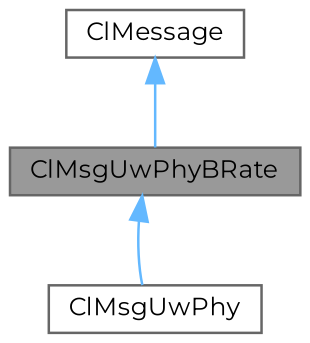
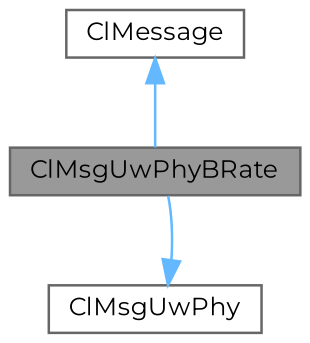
  digraph {
    fontname=Montserrat
    node [color=gray40 fillcolor=white fontname=Montserrat fontsize=10 shape=box style=filled]
    edge [color=steelblue1 dir=back fontname=Montserrat fontsize=10 labelfontname=Helvetica labelfontsize=10 style=solid]
    n1 [fillcolor=grey60 fontcolor=black height=0.2 label=ClMsgUwPhyBRate width=0.4]
    n2 [height=0.2 label=ClMsgUwPhy width=0.4]
    n3 [height=0.2 label=ClMessage width=0.4]
-   n1 -> n2
+   n2 -> n1
    n3 -> n1
  }
